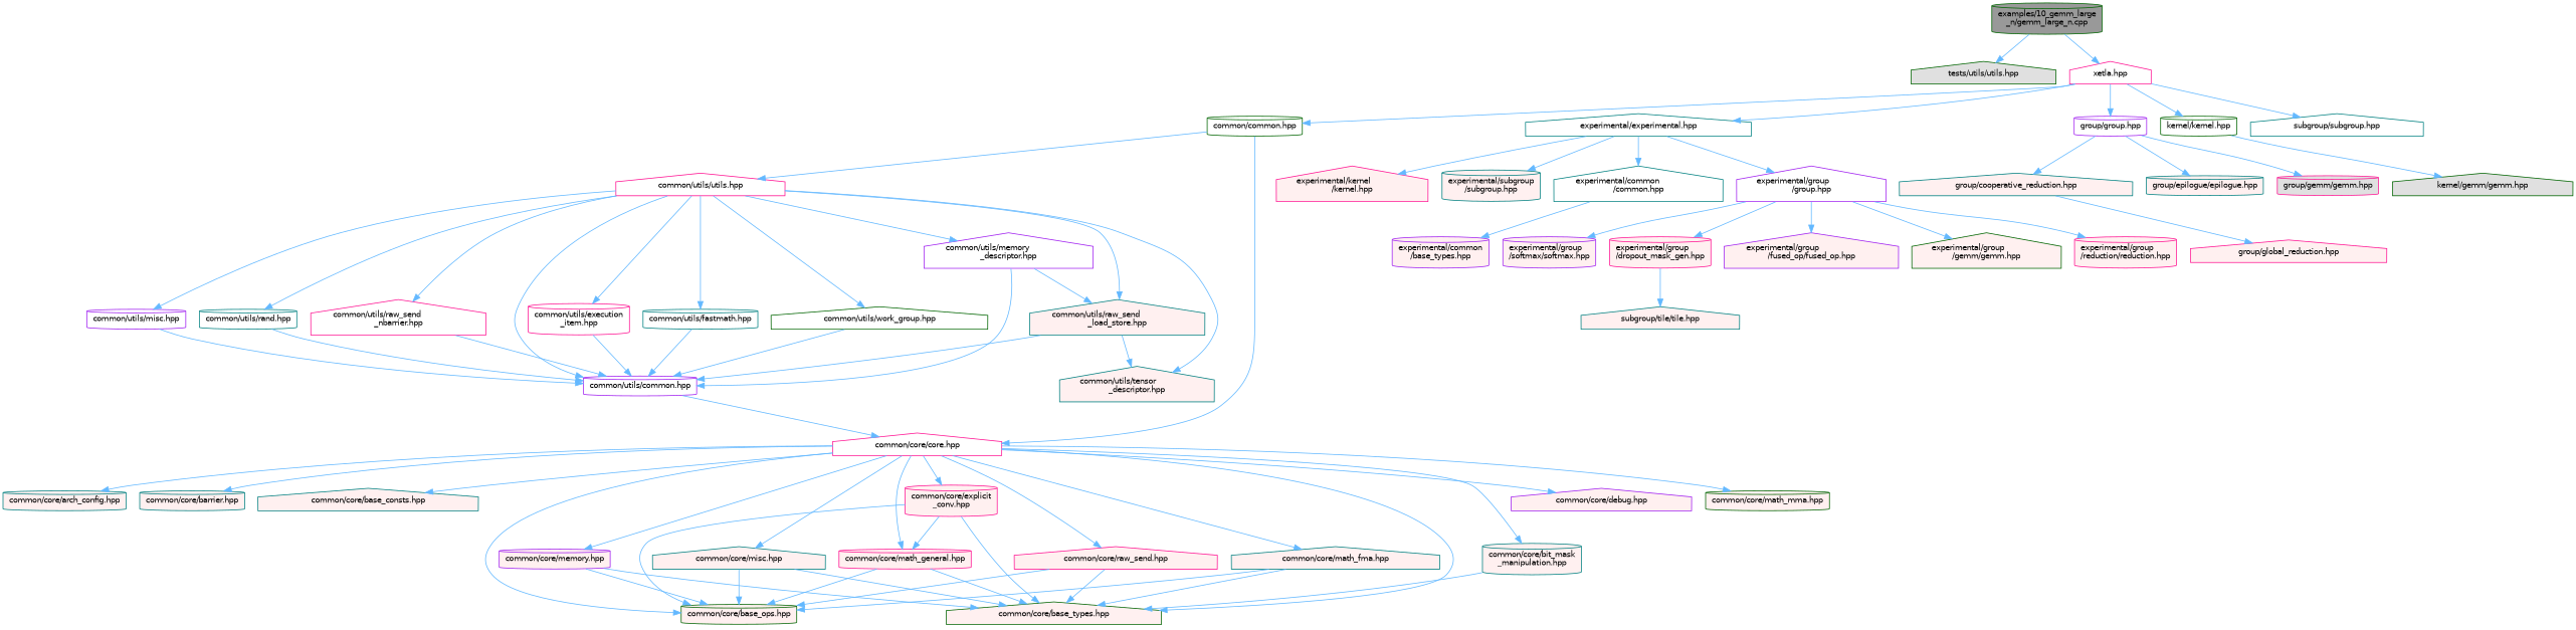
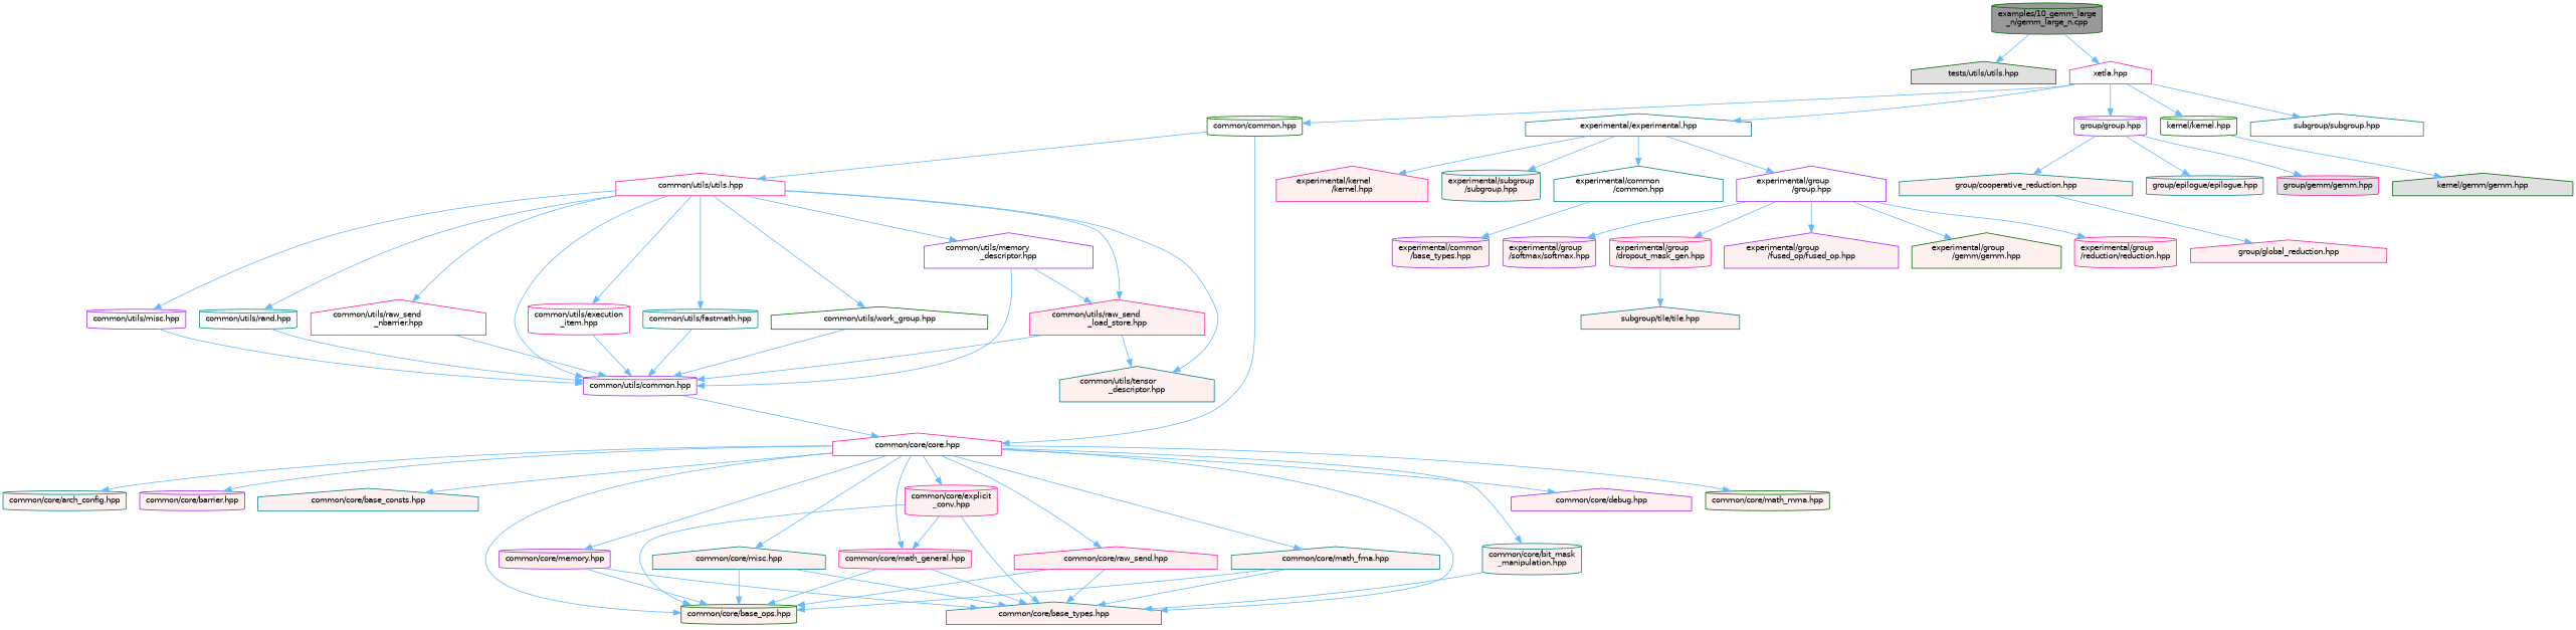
  digraph {
    node [color=teal fillcolor="#FFF0F0" fontname=Helvetica fontsize=10 shape=house style=filled]
    edge [color=steelblue1 fontname=Helvetica fontsize=10 labelfontname=Helvetica labelfontsize=10 style=solid]
    n1 [color=darkgreen fillcolor=grey60 fontcolor=black height=0.2 label="examples/10_gemm_large\l_n/gemm_large_n.cpp" shape=cylinder width=0.4]
    n2 [color=darkgreen fillcolor="#E0E0E0" height=0.2 label="tests/utils/utils.hpp" width=0.4]
    n3 [color=deeppink fillcolor=white height=0.2 label="xetla.hpp" width=0.4]
    n4 [color=darkgreen fillcolor=white height=0.2 label="common/common.hpp" shape=cylinder width=0.4]
    n5 [fillcolor=white height=0.2 label="experimental/experimental.hpp" width=0.4]
    n6 [color=purple fillcolor=white height=0.2 label="group/group.hpp" shape=cylinder width=0.4]
    n7 [color=darkgreen fillcolor=white height=0.2 label="kernel/kernel.hpp" shape=cylinder width=0.4]
    n8 [fillcolor=white height=0.2 label="subgroup/subgroup.hpp" width=0.4]
    n9 [color=deeppink fillcolor=white height=0.2 label="common/core/core.hpp" width=0.4]
    n10 [color=deeppink fillcolor=white height=0.2 label="common/utils/utils.hpp" width=0.4]
    n11 [fillcolor=white height=0.2 label="experimental/common\l/common.hpp" width=0.4]
    n12 [color=purple fillcolor=white height=0.2 label="experimental/group\l/group.hpp" width=0.4]
    n13 [color=deeppink height=0.2 label="experimental/kernel\l/kernel.hpp" width=0.4]
    n14 [height=0.2 label="experimental/subgroup\l/subgroup.hpp" shape=cylinder width=0.4]
    n15 [height=0.2 label="group/cooperative_reduction.hpp" width=0.4]
    n16 [height=0.2 label="group/epilogue/epilogue.hpp" shape=cylinder width=0.4]
    n17 [color=deeppink fillcolor="#E0E0E0" height=0.2 label="group/gemm/gemm.hpp" shape=cylinder width=0.4]
    n18 [color=darkgreen fillcolor="#E0E0E0" height=0.2 label="kernel/gemm/gemm.hpp" width=0.4]
    n19 [height=0.2 label="common/core/arch_config.hpp" shape=cylinder width=0.4]
-   n20 [height=0.2 label="common/core/barrier.hpp" shape=cylinder width=0.4]
+   n20 [color=purple height=0.2 label="common/core/barrier.hpp" shape=cylinder width=0.4]
    n21 [height=0.2 label="common/core/base_consts.hpp" width=0.4]
    n22 [color=darkgreen height=0.2 label="common/core/base_ops.hpp" shape=cylinder width=0.4]
-   n23 [color=darkgreen height=0.2 label="common/core/base_types.hpp" width=0.4]
+   n23 [height=0.2 label="common/core/base_types.hpp" width=0.4]
    n24 [height=0.2 label="common/core/bit_mask\l_manipulation.hpp" shape=cylinder width=0.4]
    n25 [color=purple height=0.2 label="common/core/debug.hpp" width=0.4]
    n26 [color=deeppink height=0.2 label="common/core/explicit\l_conv.hpp" shape=cylinder width=0.4]
    n27 [color=deeppink height=0.2 label="common/core/math_general.hpp" shape=cylinder width=0.4]
    n28 [height=0.2 label="common/core/math_fma.hpp" width=0.4]
    n29 [color=darkgreen height=0.2 label="common/core/math_mma.hpp" shape=cylinder width=0.4]
    n30 [color=purple height=0.2 label="common/core/memory.hpp" shape=cylinder width=0.4]
    n31 [height=0.2 label="common/core/misc.hpp" width=0.4]
    n32 [color=deeppink height=0.2 label="common/core/raw_send.hpp" width=0.4]
    n33 [color=purple fillcolor=white height=0.2 label="common/utils/common.hpp" shape=cylinder width=0.4]
    n34 [color=deeppink fillcolor=white height=0.2 label="common/utils/execution\l_item.hpp" shape=cylinder width=0.4]
    n35 [fillcolor=white height=0.2 label="common/utils/fastmath.hpp" shape=cylinder width=0.4]
    n36 [color=purple fillcolor=white height=0.2 label="common/utils/memory\l_descriptor.hpp" width=0.4]
-   n37 [height=0.2 label="common/utils/raw_send\l_load_store.hpp" width=0.4]
+   n37 [color=deeppink height=0.2 label="common/utils/raw_send\l_load_store.hpp" width=0.4]
    n38 [height=0.2 label="common/utils/tensor\l_descriptor.hpp" width=0.4]
    n39 [color=purple fillcolor=white height=0.2 label="common/utils/misc.hpp" shape=cylinder width=0.4]
    n40 [fillcolor=white height=0.2 label="common/utils/rand.hpp" shape=cylinder width=0.4]
    n41 [color=deeppink fillcolor=white height=0.2 label="common/utils/raw_send\l_nbarrier.hpp" width=0.4]
    n42 [color=darkgreen fillcolor=white height=0.2 label="common/utils/work_group.hpp" width=0.4]
    n43 [color=purple height=0.2 label="experimental/common\l/base_types.hpp" shape=cylinder width=0.4]
    n44 [color=deeppink height=0.2 label="experimental/group\l/dropout_mask_gen.hpp" shape=cylinder width=0.4]
    n45 [color=purple height=0.2 label="experimental/group\l/fused_op/fused_op.hpp" width=0.4]
    n46 [color=darkgreen height=0.2 label="experimental/group\l/gemm/gemm.hpp" width=0.4]
    n47 [color=deeppink height=0.2 label="experimental/group\l/reduction/reduction.hpp" shape=cylinder width=0.4]
    n48 [color=purple height=0.2 label="experimental/group\l/softmax/softmax.hpp" shape=cylinder width=0.4]
    n49 [height=0.2 label="subgroup/tile/tile.hpp" width=0.4]
    n50 [color=deeppink height=0.2 label="group/global_reduction.hpp" width=0.4]
    n1 -> n2
    n1 -> n3
    n3 -> n4
    n3 -> n5
    n3 -> n6
    n3 -> n7
    n3 -> n8
    n4 -> n9
    n4 -> n10
    n5 -> n11
    n5 -> n12
    n5 -> n13
    n5 -> n14
    n6 -> n15
    n6 -> n16
    n6 -> n17
    n7 -> n18
    n9 -> n19
    n9 -> n20
    n9 -> n21
    n9 -> n22
    n9 -> n23
    n9 -> n24
    n9 -> n25
    n9 -> n26
    n9 -> n27
    n9 -> n28
    n9 -> n29
    n9 -> n30
    n9 -> n31
    n9 -> n32
    n10 -> n33
    n10 -> n34
    n10 -> n35
    n10 -> n36
    n10 -> n37
    n10 -> n38
    n10 -> n39
    n10 -> n40
    n10 -> n41
    n10 -> n42
    n11 -> n43
    n12 -> n44
    n12 -> n45
    n12 -> n46
    n12 -> n47
    n12 -> n48
    n15 -> n50
    n24 -> n23
    n26 -> n22
    n26 -> n23
    n26 -> n27
    n27 -> n22
    n27 -> n23
    n28 -> n22
    n28 -> n23
    n30 -> n22
    n30 -> n23
    n31 -> n22
    n31 -> n23
    n32 -> n22
    n32 -> n23
    n33 -> n9
    n34 -> n33
    n35 -> n33
    n36 -> n33
    n36 -> n37
    n37 -> n33
    n37 -> n38
    n39 -> n33
    n40 -> n33
    n41 -> n33
    n42 -> n33
    n44 -> n49
  }
